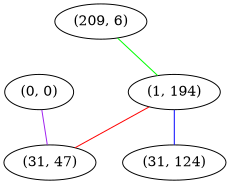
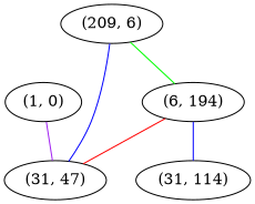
  graph {
    edge [color=blue weight=3]
-   "(0, 0)"
+   "(0, 0)" [label="(1, 0)"]
    "(31, 47)"
-   "(6, 194)" [label="(1, 194)"]
-   "(31, 114)" [label="(31, 124)"]
+   "(6, 194)"
+   "(31, 114)"
    "(209, 6)"
    "(0, 0)" -- "(31, 47)" [color=purple weight=4]
    "(6, 194)" -- "(31, 47)" [color=red weight=1]
    "(6, 194)" -- "(31, 114)"
+   "(209, 6)" -- "(31, 47)"
    "(209, 6)" -- "(6, 194)" [color=green weight=2]
  }
